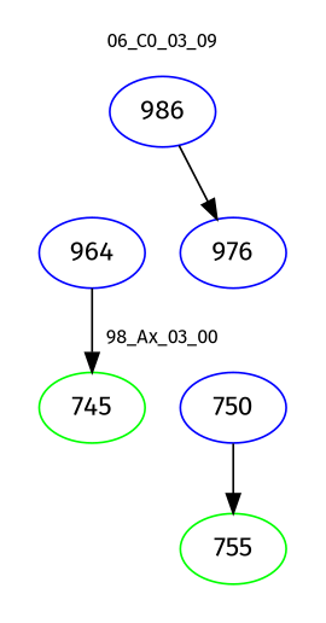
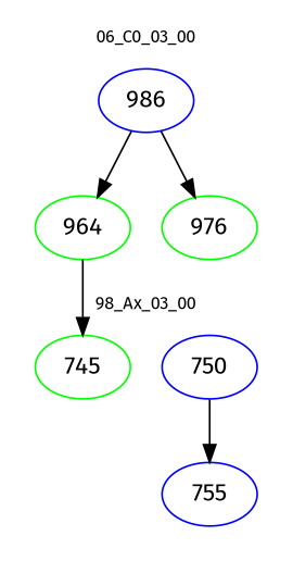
  digraph {
    fontname="Fira Sans"
    node [color=green fontname="Fira Sans"]
    edge [color=black fontname="Fira Sans"]
    n1 [color=blue label=750]
    n2 [label=745]
-   n3 [label=755]
+   n3 [color=blue label=755]
    n4 [color=blue label=986]
-   n5 [color=blue label=964]
-   n6 [color=blue label=976]
+   n5 [label=964]
+   n6 [label=976]
    subgraph cluster_1 {
      color=white
      fontsize=10
      label="98_Ax_03_00"
      n1
      n2
      n3
    }
    subgraph cluster_2 {
      color=white
      fontsize=10
-     label="06_C0_03_09"
+     label="06_C0_03_00"
      n4
      n5
      n6
    }
    n1 -> n3
+   n4 -> n5
    n4 -> n6
    n5 -> n2
  }
